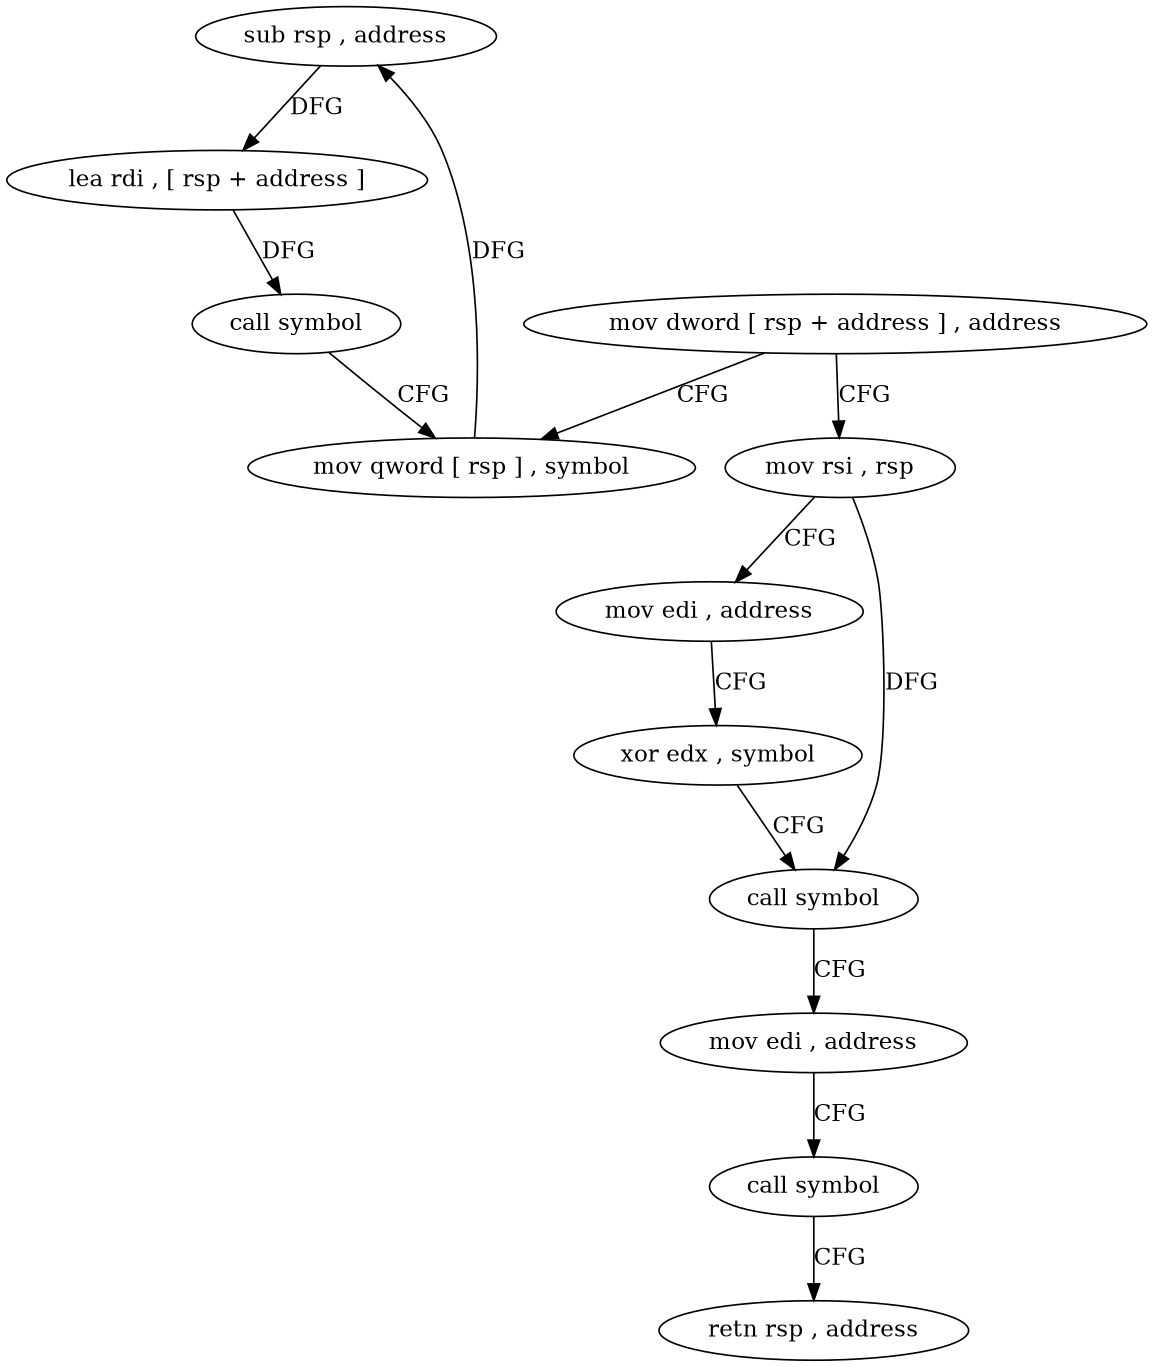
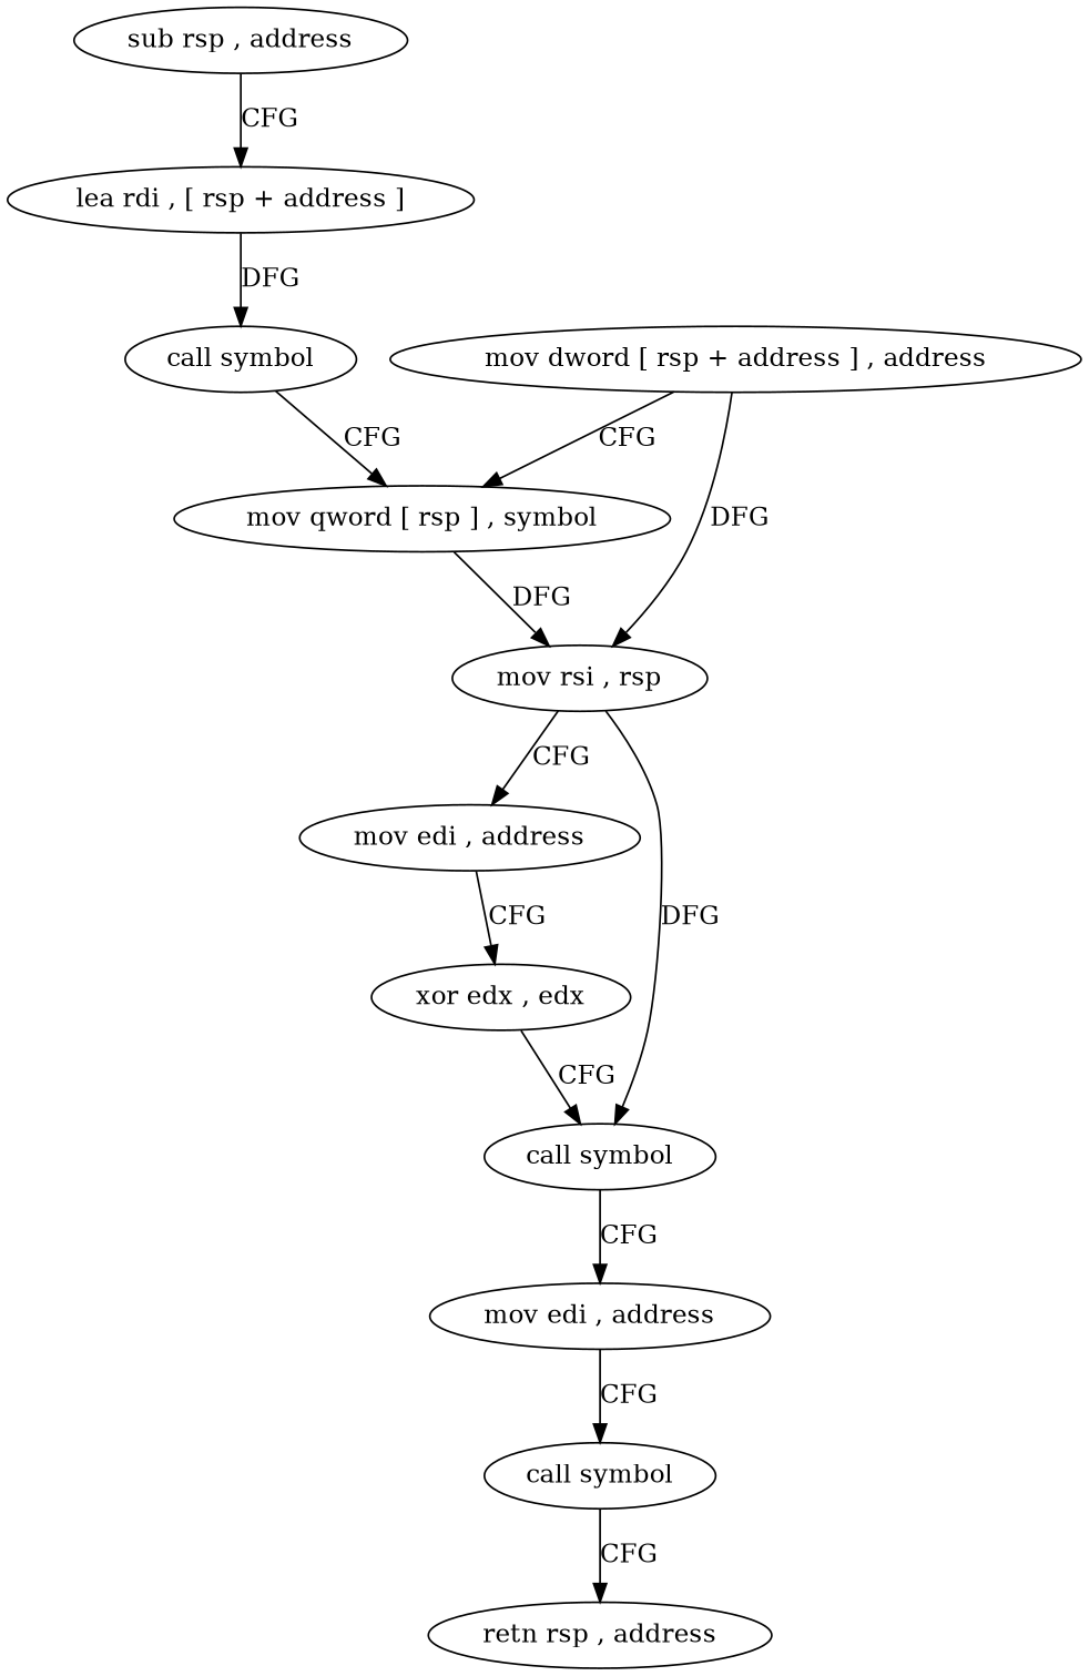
  digraph {
    n1 [label="sub rsp , address"]
    n2 [label="lea rdi , [ rsp + address ]"]
    n3 [label="call symbol"]
    n4 [label="mov qword [ rsp ] , symbol"]
    n5 [label="mov rsi , rsp"]
    n6 [label="mov dword [ rsp + address ] , address"]
    n7 [label="mov edi , address"]
    n8 [label="call symbol"]
-   n9 [label="xor edx , symbol"]
+   n9 [label="xor edx , edx"]
    n10 [label="mov edi , address"]
    n11 [label="call symbol"]
    n12 [label="retn rsp , address"]
-   n1 -> n2 [label=DFG]
+   n1 -> n2 [label=CFG]
    n2 -> n3 [label=DFG]
    n3 -> n4 [label=CFG]
-   n4 -> n1 [label=DFG]
+   n4 -> n5 [label=DFG]
    n5 -> n7 [label=CFG]
    n5 -> n8 [label=DFG]
    n6 -> n4 [label=CFG]
-   n6 -> n5 [label=CFG]
+   n6 -> n5 [label=DFG]
    n7 -> n9 [label=CFG]
    n8 -> n10 [label=CFG]
    n9 -> n8 [label=CFG]
    n10 -> n11 [label=CFG]
    n11 -> n12 [label=CFG]
  }
